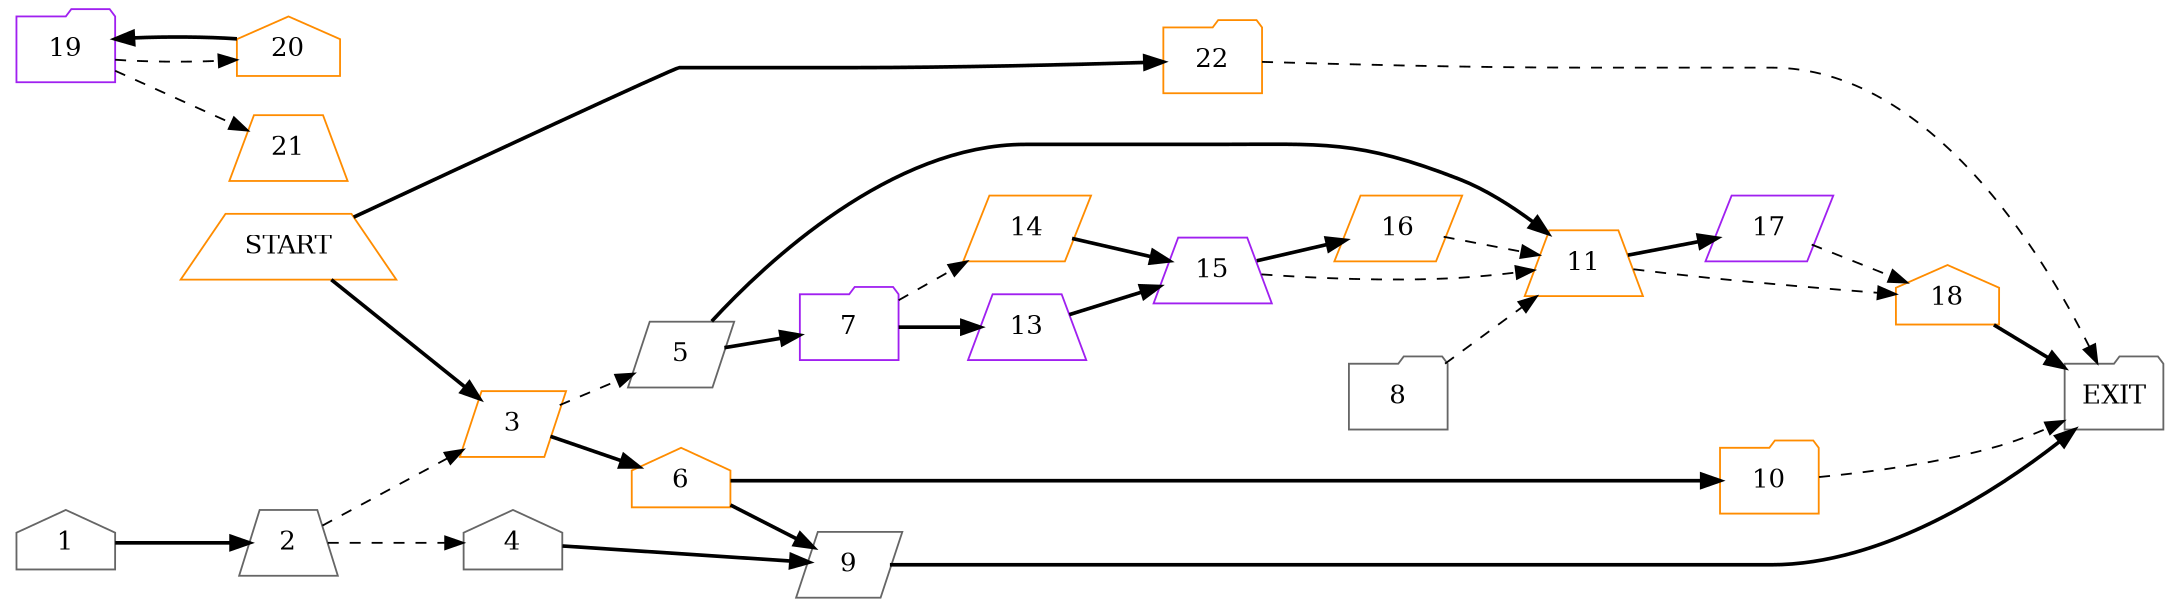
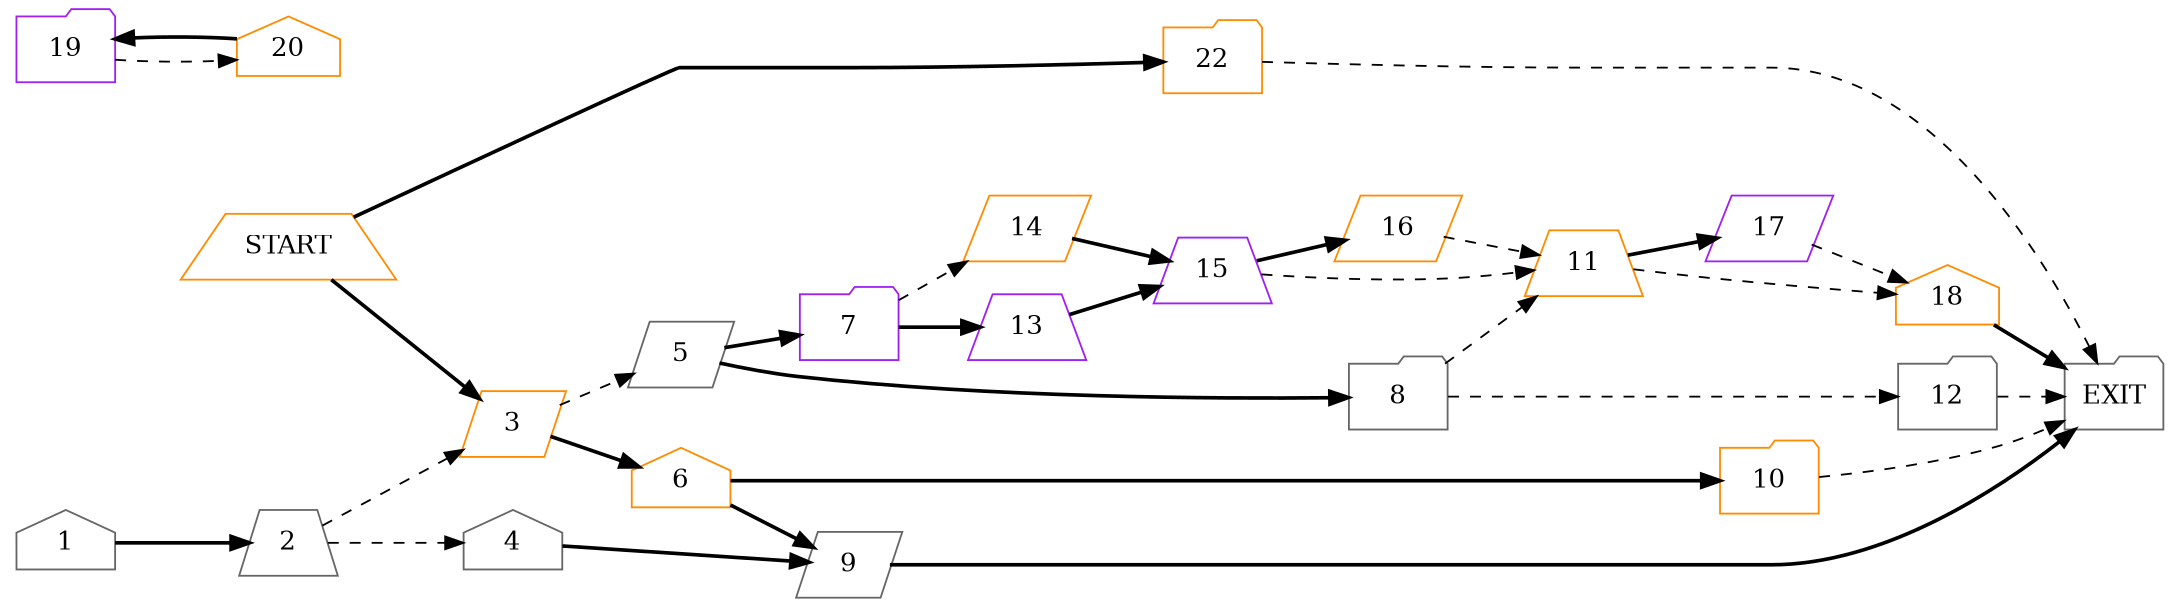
  digraph {
    rankdir=LR
    node [color=darkorange shape=folder]
    edge [style=bold]
    n1 [label=START shape=trapezium]
    22
    3 [shape=parallelogram]
    1 [color=gray40 shape=house]
    2 [color=gray40 shape=trapezium]
    n6 [color=gray40 label=EXIT]
    4 [color=gray40 shape=house]
    5 [color=gray40 shape=parallelogram]
    6 [shape=house]
    9 [color=gray40 shape=parallelogram]
    7 [color=purple]
    8 [color=gray40]
    10
    13 [color=purple shape=trapezium]
    14 [shape=parallelogram]
    11 [shape=trapezium]
+   12 [color=gray40]
    15 [color=purple shape=trapezium]
    17 [color=purple shape=parallelogram]
    18 [shape=house]
    16 [shape=parallelogram]
    19 [color=purple]
    20 [shape=house]
-   21 [shape=trapezium]
    n1 -> 22
    n1 -> 3
    22 -> n6 [style=dashed]
    3 -> 5 [style=dashed]
    3 -> 6
    1 -> 2
    2 -> 3 [style=dashed]
    2 -> 4 [style=dashed]
    4 -> 9
    5 -> 7
-   5 -> 11
+   5 -> 8
    6 -> 9
    6 -> 10
    9 -> n6
    7 -> 13
    7 -> 14 [style=dashed]
    8 -> 11 [style=dashed]
+   8 -> 12 [style=dashed]
    10 -> n6 [style=dashed]
    13 -> 15
    14 -> 15
    11 -> 17
    11 -> 18 [style=dashed]
+   12 -> n6 [style=dashed]
    15 -> 11 [style=dashed]
    15 -> 16
    17 -> 18 [style=dashed]
    18 -> n6
    16 -> 11 [style=dashed]
    19 -> 20 [style=dashed]
-   19 -> 21 [style=dashed]
    20 -> 19
  }
